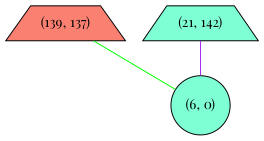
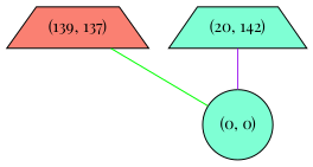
  graph {
    fontname="Playfair Display"
    node [fillcolor=aquamarine fontname="Playfair Display" shape=trapezium style=filled]
    edge [fontname="Playfair Display" style=solid]
    "(139, 137)" [fillcolor=salmon]
-   "(0, 0)" [shape=circle label="(6, 0)"]
-   "(20, 142)" [label="(21, 142)"]
+   "(0, 0)" [shape=circle]
+   "(20, 142)"
    "(139, 137)" -- "(0, 0)" [color=green weight=2]
    "(20, 142)" -- "(0, 0)" [color=purple weight=4]
  }
